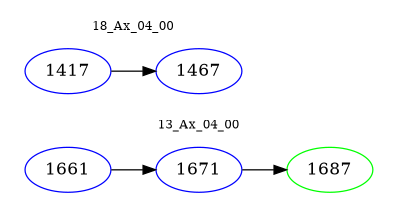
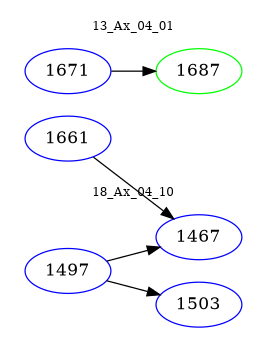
  digraph {
    rankdir=LR
    node [color=blue]
    edge [color=black]
    n1 [label=1661]
    n2 [label=1671]
    n3 [color=green label=1687]
-   n4 [label=1417]
+   n4 [label=1497]
    n5 [label=1467]
+   n6 [label=1503]
    subgraph cluster_1 {
      color=white
      fontsize=10
-     label="13_Ax_04_00"
+     label="13_Ax_04_01"
      n1
      n2
      n3
    }
    subgraph cluster_2 {
      color=white
      fontsize=10
-     label="18_Ax_04_00"
+     label="18_Ax_04_10"
      n4
      n5
+     n6
    }
-   n1 -> n2
+   n1 -> n5
    n2 -> n3
    n4 -> n5
+   n4 -> n6
  }
